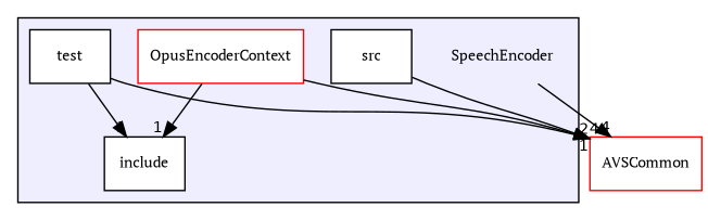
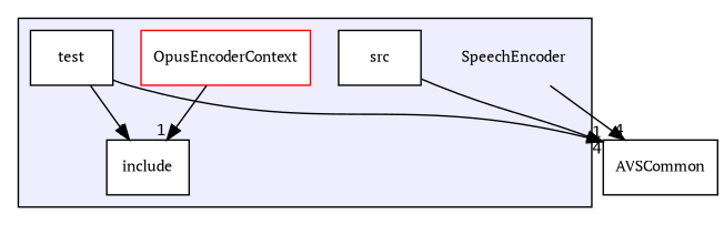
  digraph {
    compound=true
    fontname="PT Serif"
    node [fontname="PT Serif" fontsize=10 shape=box color=black fillcolor=white style=filled]
    edge [fontname="PT Serif" headlabel=1 labeldistance=1.5 labelfontname=Helvetica labelfontsize=10]
    n1 [label=SpeechEncoder shape=plaintext color="" fillcolor="" style=""]
    n2 [label=include]
    n3 [color=red label=OpusEncoderContext]
    n4 [label=src]
    n5 [label=test]
-   n6 [color=red label=AVSCommon]
+   n6 [label=AVSCommon]
    subgraph cluster_1 {
      bgcolor="#eeeeff"
      pencolor=black
      n1
      n2
      n3
      n4
      n5
    }
    n1 -> n6 [headlabel=4]
    n3 -> n2
-   n3 -> n6 [headlabel=2]
    n4 -> n6
    n5 -> n2
    n5 -> n6 [headlabel=4]
  }
